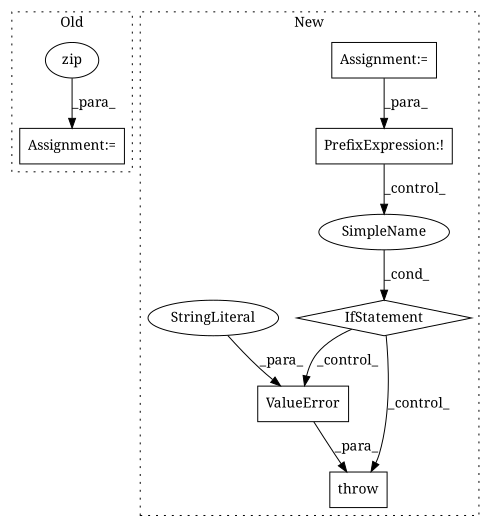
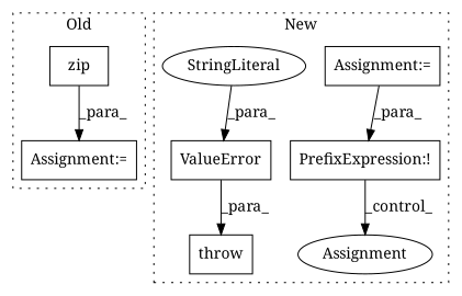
  digraph {
    fontname="Noto Serif"
    node [a=32 fontname="Noto Serif" l=1 shape=box]
    edge [fontname="Noto Serif"]
-   n1 [l="4,1" label=zip s="7779,7819" shape=ellipse]
+   n1 [l="4,1" label=zip s="7779,7819"]
    n2 [a=7 label="Assignment:=" s=7773]
    n3 [a=53 l=6 label=throw s=7866]
-   n4 [a=25 l="4,2" label=IfStatement s="7700,7856" shape=diamond]
-   n5 [a=42 label=SimpleName shape=ellipse l=""]
+   n5 [a=42 label=Assignment shape=ellipse l=""]
    n6 [a=7 l=34 label="Assignment:=" s=7819]
    n7 [l="11,1" label=ValueError s="7872,7921"]
    n8 [a=38 label="PrefixExpression:!" s=7722]
    n9 [a=45 l=38 label=StringLiteral s=7883 shape=ellipse]
    subgraph cluster_1 {
      label=Old
      style=dotted
      n1
      n2
    }
    subgraph cluster_2 {
      label=New
      style=dotted
      n3
-     n4
      n5
      n6
      n7
      n8
      n9
    }
    n1 -> n2 [label=_para_]
-   n4 -> n3 [label=_control_]
-   n4 -> n7 [label=_control_]
-   n5 -> n4 [label=_cond_]
    n6 -> n8 [label=_para_]
    n7 -> n3 [label=_para_]
    n8 -> n5 [label=_control_]
    n9 -> n7 [label=_para_]
  }
